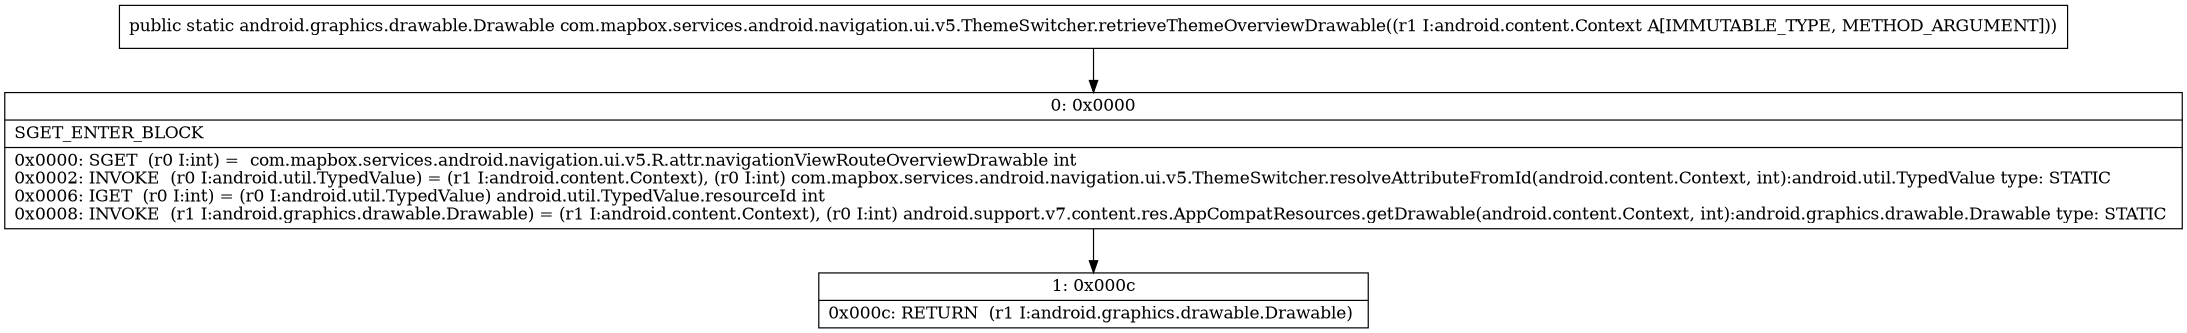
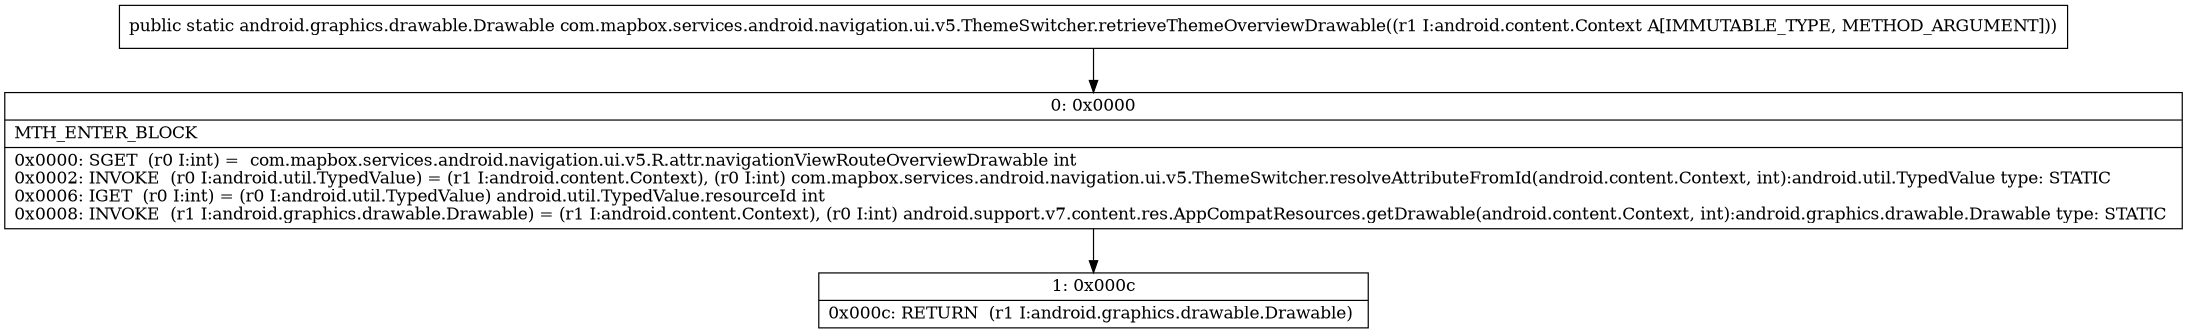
  digraph {
    node [shape=record]
-   n1 [label="{0\:\ 0x0000|SGET_ENTER_BLOCK\l|0x0000: SGET  (r0 I:int) =  com.mapbox.services.android.navigation.ui.v5.R.attr.navigationViewRouteOverviewDrawable int \l0x0002: INVOKE  (r0 I:android.util.TypedValue) = (r1 I:android.content.Context), (r0 I:int) com.mapbox.services.android.navigation.ui.v5.ThemeSwitcher.resolveAttributeFromId(android.content.Context, int):android.util.TypedValue type: STATIC \l0x0006: IGET  (r0 I:int) = (r0 I:android.util.TypedValue) android.util.TypedValue.resourceId int \l0x0008: INVOKE  (r1 I:android.graphics.drawable.Drawable) = (r1 I:android.content.Context), (r0 I:int) android.support.v7.content.res.AppCompatResources.getDrawable(android.content.Context, int):android.graphics.drawable.Drawable type: STATIC \l}"]
+   n1 [label="{0\:\ 0x0000|MTH_ENTER_BLOCK\l|0x0000: SGET  (r0 I:int) =  com.mapbox.services.android.navigation.ui.v5.R.attr.navigationViewRouteOverviewDrawable int \l0x0002: INVOKE  (r0 I:android.util.TypedValue) = (r1 I:android.content.Context), (r0 I:int) com.mapbox.services.android.navigation.ui.v5.ThemeSwitcher.resolveAttributeFromId(android.content.Context, int):android.util.TypedValue type: STATIC \l0x0006: IGET  (r0 I:int) = (r0 I:android.util.TypedValue) android.util.TypedValue.resourceId int \l0x0008: INVOKE  (r1 I:android.graphics.drawable.Drawable) = (r1 I:android.content.Context), (r0 I:int) android.support.v7.content.res.AppCompatResources.getDrawable(android.content.Context, int):android.graphics.drawable.Drawable type: STATIC \l}"]
    n2 [label="{1\:\ 0x000c|0x000c: RETURN  (r1 I:android.graphics.drawable.Drawable) \l}"]
    n3 [label="{public static android.graphics.drawable.Drawable com.mapbox.services.android.navigation.ui.v5.ThemeSwitcher.retrieveThemeOverviewDrawable((r1 I:android.content.Context A[IMMUTABLE_TYPE, METHOD_ARGUMENT])) }"]
    n1 -> n2
    n3 -> n1
  }
